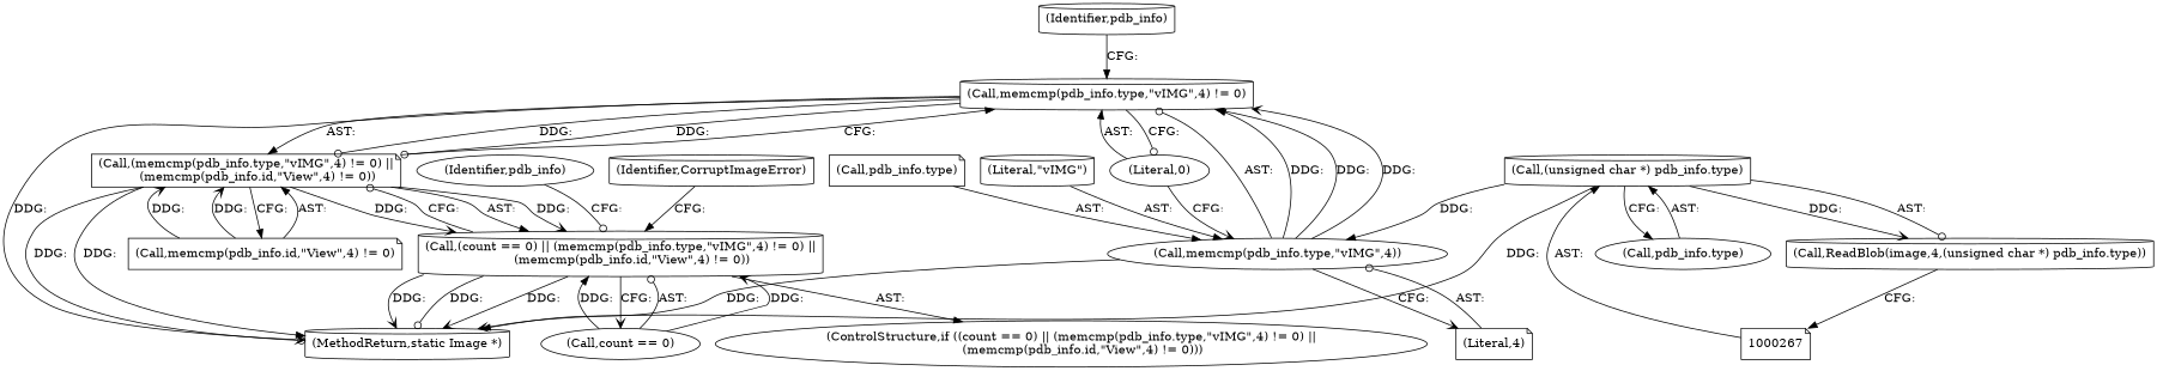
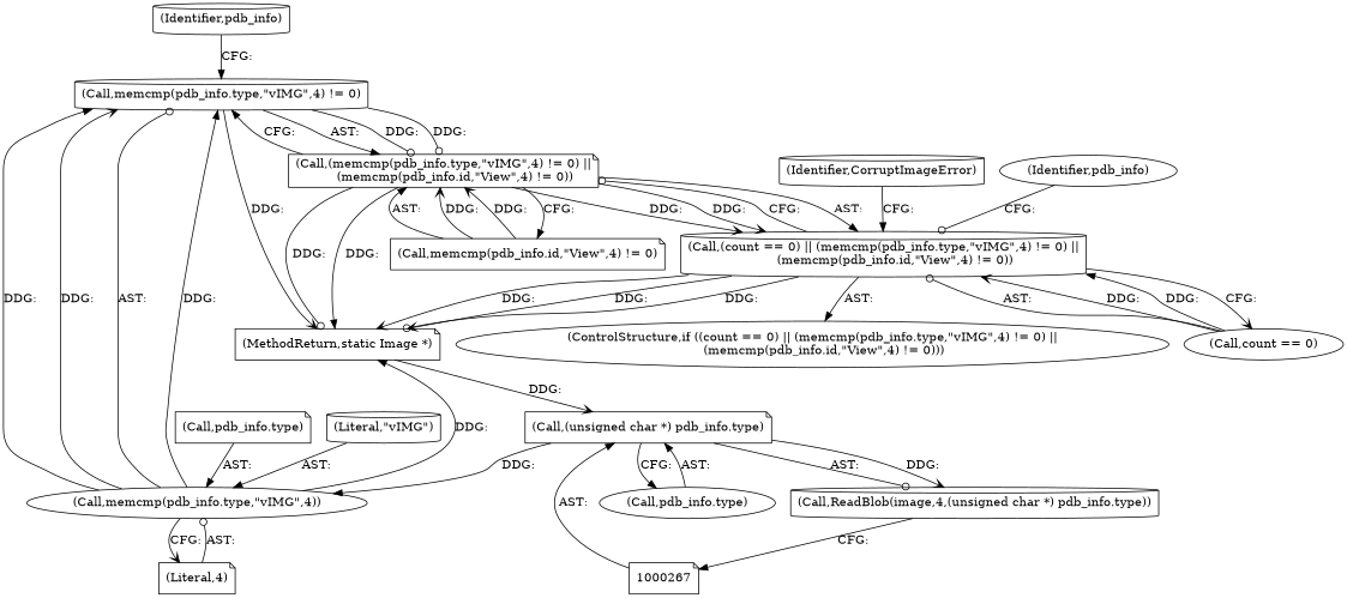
  digraph {
    node [shape=cylinder]
    edge [arrowhead=normal]
    n1 [label="(Call,memcmp(pdb_info.type,\"vIMG\",4) != 0)"]
    n2 [label="(Call,(memcmp(pdb_info.type,\"vIMG\",4) != 0) ||\n      (memcmp(pdb_info.id,\"View\",4) != 0))" shape=note]
-   n3 [label="(MethodReturn,static Image *)"]
-   n4 [label="(Literal,0)" shape=ellipse]
+   n3 [label="(MethodReturn,static Image *)" shape=note]
    n5 [label="(Call,(count == 0) || (memcmp(pdb_info.type,\"vIMG\",4) != 0) ||\n      (memcmp(pdb_info.id,\"View\",4) != 0))"]
    n6 [label="(Call,memcmp(pdb_info.id,\"View\",4) != 0)" shape=note]
    n7 [label="(Call,memcmp(pdb_info.type,\"vIMG\",4))" shape=ellipse]
    n8 [label="(Literal,4)" shape=note]
-   n9 [label="(Call,(unsigned char *) pdb_info.type)"]
+   n9 [label="(Call,(unsigned char *) pdb_info.type)" shape=note]
    n10 [label="(Call,pdb_info.type)" shape=ellipse]
    n11 [label="(Call,ReadBlob(image,4,(unsigned char *) pdb_info.type))"]
    1000267 [shape=note]
    n13 [label="(Call,count == 0)" shape=ellipse]
    n14 [label="(ControlStructure,if ((count == 0) || (memcmp(pdb_info.type,\"vIMG\",4) != 0) ||\n      (memcmp(pdb_info.id,\"View\",4) != 0)))" shape=ellipse]
    n15 [label="(Identifier,pdb_info)" shape=ellipse]
    n16 [label="(Call,pdb_info.type)" shape=note]
    n17 [label="(Identifier,CorruptImageError)"]
    n18 [label="(Literal,\"vIMG\")"]
    n19 [label="(Identifier,pdb_info)"]
    n1 -> n2 [label="AST: "]
    n1 -> n2 [arrowhead=odot label="DDG: "]
    n1 -> n2 [arrowhead=odot label="DDG: "]
    n1 -> n3 [arrowhead=vee label="DDG: "]
-   n1 -> n4 [arrowhead=odot label="CFG: "]
    n2 -> n1 [label="CFG: "]
    n2 -> n3 [label="DDG: "]
    n2 -> n3 [arrowhead=odot label="DDG: "]
    n2 -> n5 [label="AST: "]
    n2 -> n5 [arrowhead=vee label="DDG: "]
    n2 -> n5 [arrowhead=vee label="DDG: "]
    n2 -> n6 [label="CFG: "]
-   n4 -> n1 [label="AST: "]
-   n4 -> n7 [arrowhead=vee label="CFG: "]
    n5 -> n2 [arrowhead=odot label="CFG: "]
    n5 -> n3 [arrowhead=vee label="DDG: "]
    n5 -> n3 [arrowhead=odot label="DDG: "]
    n5 -> n3 [arrowhead=vee label="DDG: "]
    n5 -> n13 [arrowhead=vee label="CFG: "]
    n5 -> n14 [label="AST: "]
    n6 -> n2 [label="AST: "]
    n6 -> n2 [arrowhead=vee label="DDG: "]
    n6 -> n2 [arrowhead=vee label="DDG: "]
    n7 -> n1 [arrowhead=odot label="AST: "]
    n7 -> n1 [label="DDG: "]
    n7 -> n1 [label="DDG: "]
    n7 -> n1 [arrowhead=vee label="DDG: "]
    n7 -> n3 [label="DDG: "]
    n7 -> n8 [arrowhead=vee label="CFG: "]
    n8 -> n7 [arrowhead=odot label="AST: "]
-   n9 -> n3 [arrowhead=vee label="DDG: "]
+   n3 -> n9 [arrowhead=vee label="DDG: "]
    n9 -> n7 [label="DDG: "]
    n9 -> n10 [label="CFG: "]
    n9 -> n11 [arrowhead=odot label="AST: "]
    n9 -> n11 [arrowhead=vee label="DDG: "]
    n10 -> n9 [label="AST: "]
    n11 -> 1000267 [label="CFG: "]
    1000267 -> n9 [label="AST: "]
    n13 -> n5 [arrowhead=odot label="AST: "]
    n13 -> n5 [arrowhead=vee label="DDG: "]
    n13 -> n5 [label="DDG: "]
    n15 -> n5 [arrowhead=odot label="CFG: "]
    n16 -> n7 [label="AST: "]
    n17 -> n5 [label="CFG: "]
    n18 -> n7 [label="AST: "]
    n19 -> n1 [label="CFG: "]
  }
